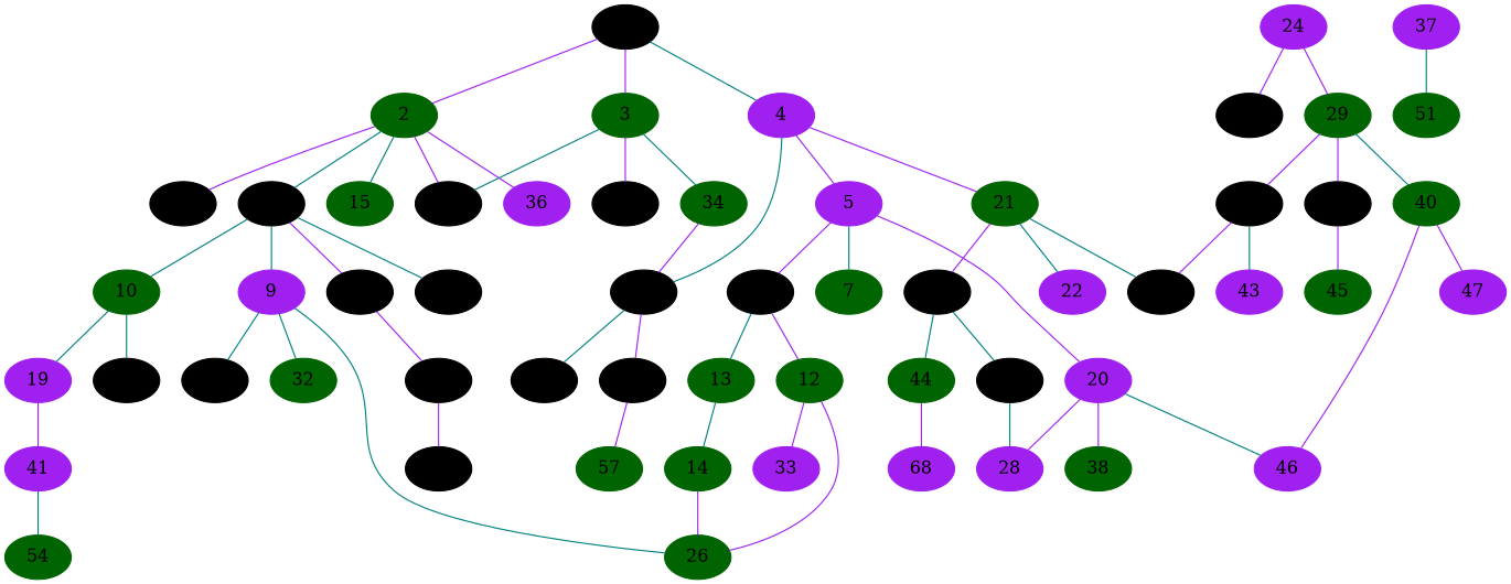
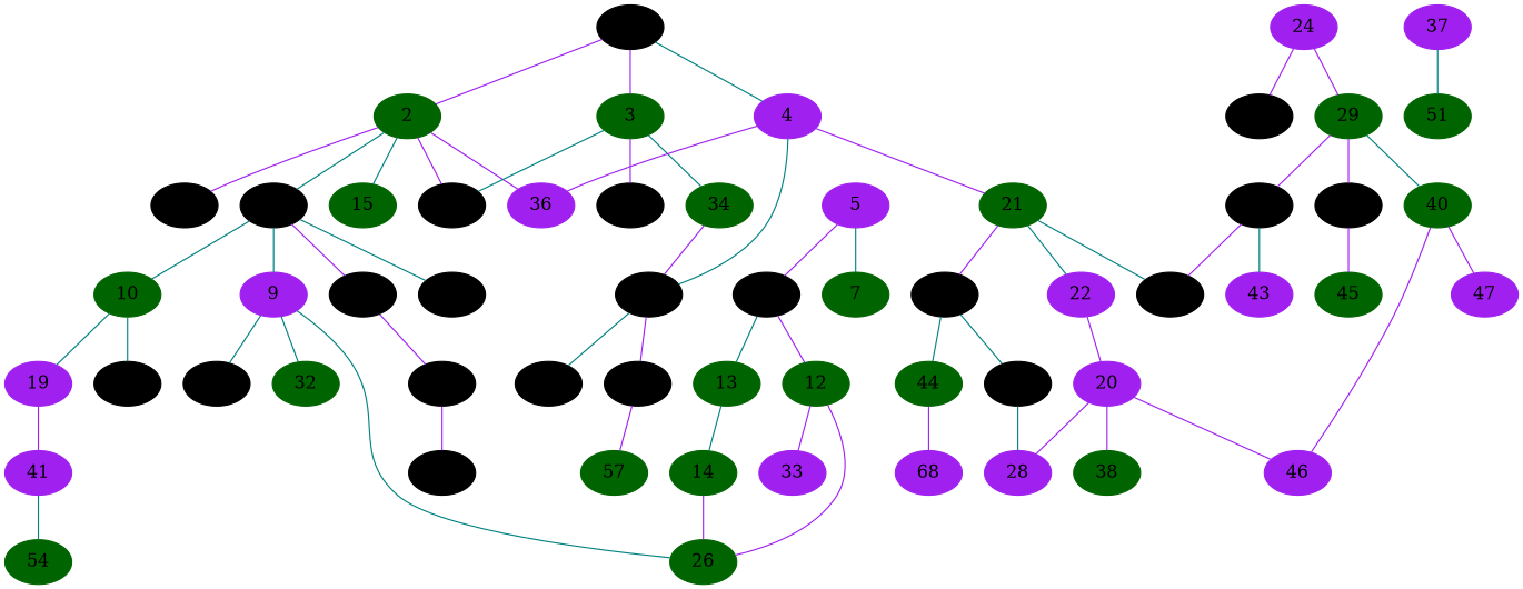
  graph {
    node [color=black style=filled]
    edge [color=purple]
    2 [color=darkgreen]
    1
    3 [color=darkgreen]
    4 [color=purple]
    8
    15 [color=darkgreen]
    17
    36 [color=purple]
    48
    16
    34 [color=darkgreen]
    5 [color=purple]
    21 [color=darkgreen]
    42
    9 [color=purple]
    10 [color=darkgreen]
    11
    23
    6
    7 [color=darkgreen]
    20 [color=purple]
    22 [color=purple]
    25
    52
    37 [color=purple]
    51 [color=darkgreen]
    53
    56
    12 [color=darkgreen]
    13 [color=darkgreen]
    28 [color=purple]
    38 [color=darkgreen]
    46 [color=purple]
    26 [color=darkgreen]
    33 [color=purple]
    14 [color=darkgreen]
    31
    32 [color=darkgreen]
    19 [color=purple]
    35
    18
    41 [color=purple]
    49
    24 [color=purple]
    29 [color=darkgreen]
    50
    54 [color=darkgreen]
    27
    44 [color=darkgreen]
    30
    39
    40 [color=darkgreen]
    n53 [color=purple label=68]
    43 [color=purple]
    45 [color=darkgreen]
    47 [color=purple]
    57 [color=darkgreen]
    2 -- 8 [color=teal]
    2 -- 15 [color=teal]
    2 -- 17
    2 -- 36
    2 -- 48
    1 -- 2
    1 -- 3
    1 -- 4 [color=teal]
    3 -- 17 [color=teal]
    3 -- 16
    3 -- 34 [color=teal]
-   4 -- 5
+   4 -- 36
    4 -- 21
    4 -- 42 [color=teal]
    8 -- 9 [color=teal]
    8 -- 10 [color=teal]
    8 -- 11
    8 -- 23 [color=teal]
    34 -- 42
    5 -- 6
    5 -- 7 [color=teal]
-   5 -- 20
+   22 -- 20
    21 -- 22 [color=teal]
    21 -- 25
    21 -- 52 [color=teal]
    42 -- 53 [color=teal]
    42 -- 56
    9 -- 26 [color=teal]
    9 -- 31 [color=teal]
    9 -- 32 [color=teal]
    10 -- 19 [color=teal]
    10 -- 35 [color=teal]
    11 -- 18
    6 -- 12
    6 -- 13 [color=teal]
    20 -- 28
    20 -- 38
-   20 -- 46 [color=teal]
+   20 -- 46
    25 -- 27 [color=teal]
    25 -- 44 [color=teal]
    37 -- 51 [color=teal]
    56 -- 57
    12 -- 26
    12 -- 33
    13 -- 14 [color=teal]
    14 -- 26
    19 -- 41
    18 -- 49
    41 -- 54 [color=teal]
    24 -- 29
    24 -- 50
    29 -- 30
    29 -- 39
    29 -- 40 [color=teal]
    27 -- 28 [color=teal]
    44 -- n53
    30 -- 52
    30 -- 43 [color=teal]
    39 -- 45
    40 -- 46
    40 -- 47
  }
